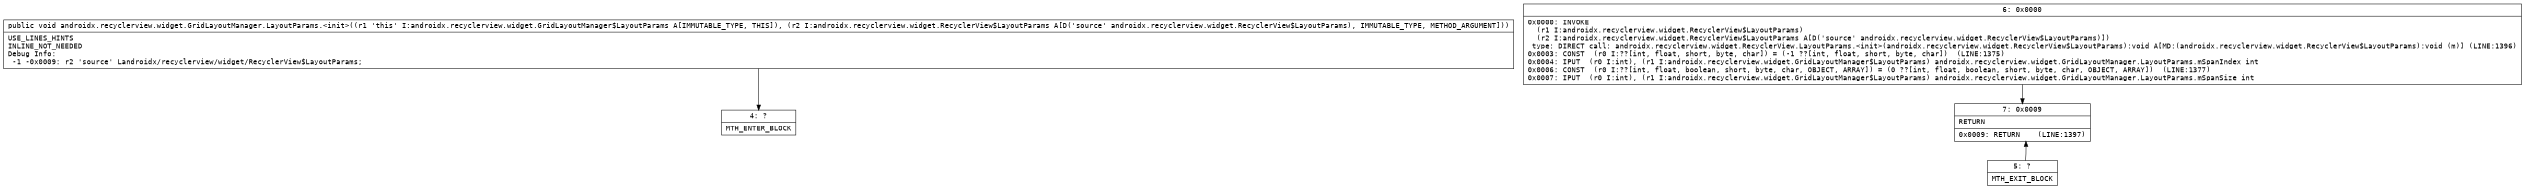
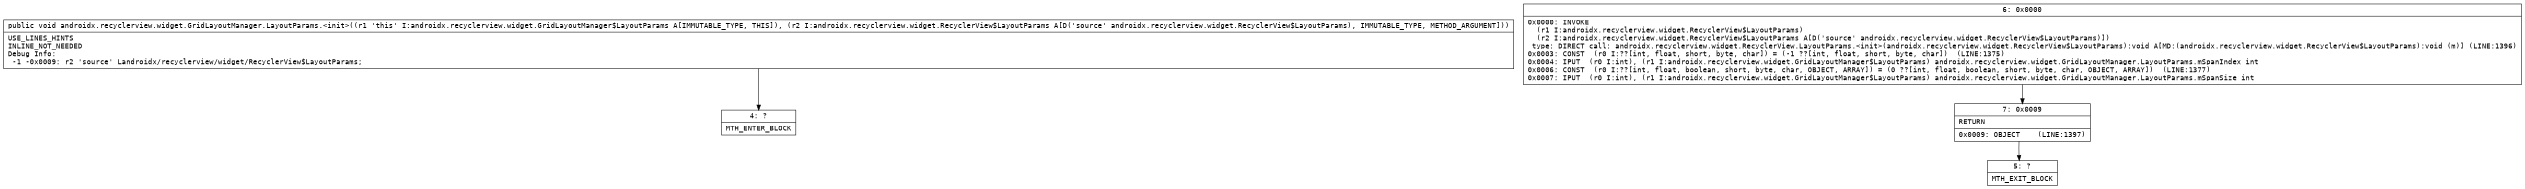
  digraph {
    fontname="DejaVu Sans Mono"
    node [fontname="DejaVu Sans Mono" shape=record]
    edge [fontname="DejaVu Sans Mono"]
    n1 [label="{4\:\ ?|MTH_ENTER_BLOCK\l}"]
    n2 [label="{6\:\ 0x0000|0x0000: INVOKE  \l  (r1 I:androidx.recyclerview.widget.RecyclerView$LayoutParams)\l  (r2 I:androidx.recyclerview.widget.RecyclerView$LayoutParams A[D('source' androidx.recyclerview.widget.RecyclerView$LayoutParams)])\l type: DIRECT call: androidx.recyclerview.widget.RecyclerView.LayoutParams.\<init\>(androidx.recyclerview.widget.RecyclerView$LayoutParams):void A[MD:(androidx.recyclerview.widget.RecyclerView$LayoutParams):void (m)] (LINE:1396)\l0x0003: CONST  (r0 I:??[int, float, short, byte, char]) = (\-1 ??[int, float, short, byte, char])  (LINE:1375)\l0x0004: IPUT  (r0 I:int), (r1 I:androidx.recyclerview.widget.GridLayoutManager$LayoutParams) androidx.recyclerview.widget.GridLayoutManager.LayoutParams.mSpanIndex int \l0x0006: CONST  (r0 I:??[int, float, boolean, short, byte, char, OBJECT, ARRAY]) = (0 ??[int, float, boolean, short, byte, char, OBJECT, ARRAY])  (LINE:1377)\l0x0007: IPUT  (r0 I:int), (r1 I:androidx.recyclerview.widget.GridLayoutManager$LayoutParams) androidx.recyclerview.widget.GridLayoutManager.LayoutParams.mSpanSize int \l}"]
-   n3 [label="{7\:\ 0x0009|RETURN\l|0x0009: RETURN    (LINE:1397)\l}"]
+   n3 [label="{7\:\ 0x0009|RETURN\l|0x0009: OBJECT    (LINE:1397)\l}"]
    n4 [label="{5\:\ ?|MTH_EXIT_BLOCK\l}"]
    n5 [label="{public void androidx.recyclerview.widget.GridLayoutManager.LayoutParams.\<init\>((r1 'this' I:androidx.recyclerview.widget.GridLayoutManager$LayoutParams A[IMMUTABLE_TYPE, THIS]), (r2 I:androidx.recyclerview.widget.RecyclerView$LayoutParams A[D('source' androidx.recyclerview.widget.RecyclerView$LayoutParams), IMMUTABLE_TYPE, METHOD_ARGUMENT]))  | USE_LINES_HINTS\lINLINE_NOT_NEEDED\lDebug Info:\l  \-1 \-0x0009: r2 'source' Landroidx\/recyclerview\/widget\/RecyclerView$LayoutParams;\l}"]
    n2 -> n3
-   n4 -> n3
+   n3 -> n4
    n5 -> n1
  }
